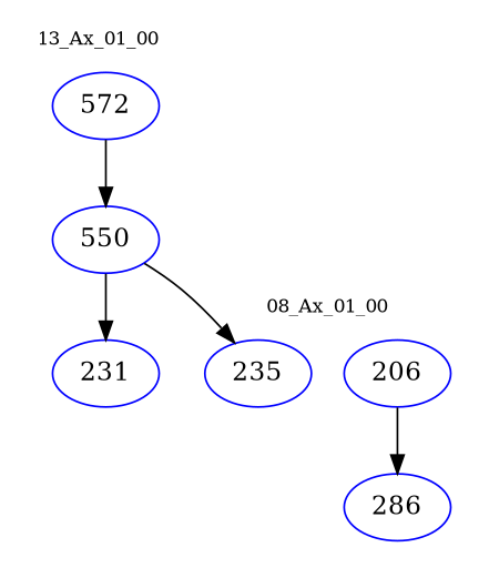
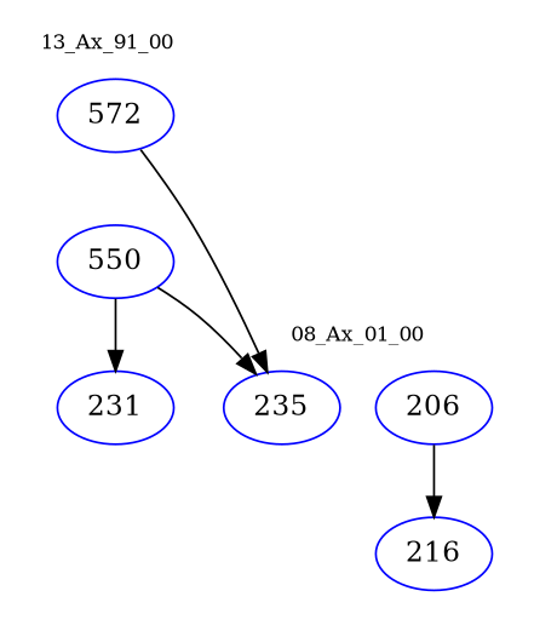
  digraph {
    node [color=blue]
    edge [color=black]
    n1 [label=572]
    n2 [label=550]
    n3 [label=231]
    n4 [label=206]
-   n5 [label=286]
+   n5 [label=216]
    n6 [label=235]
    subgraph cluster_1 {
      color=white
      fontsize=10
-     label="13_Ax_01_00"
+     label="13_Ax_91_00"
      n1
      n2
      n3
    }
    subgraph cluster_2 {
      color=white
      fontsize=10
      label="08_Ax_01_00"
      n4
      n5
      n6
    }
-   n1 -> n2
+   n1 -> n6
    n2 -> n3
    n2 -> n6
    n4 -> n5
  }
